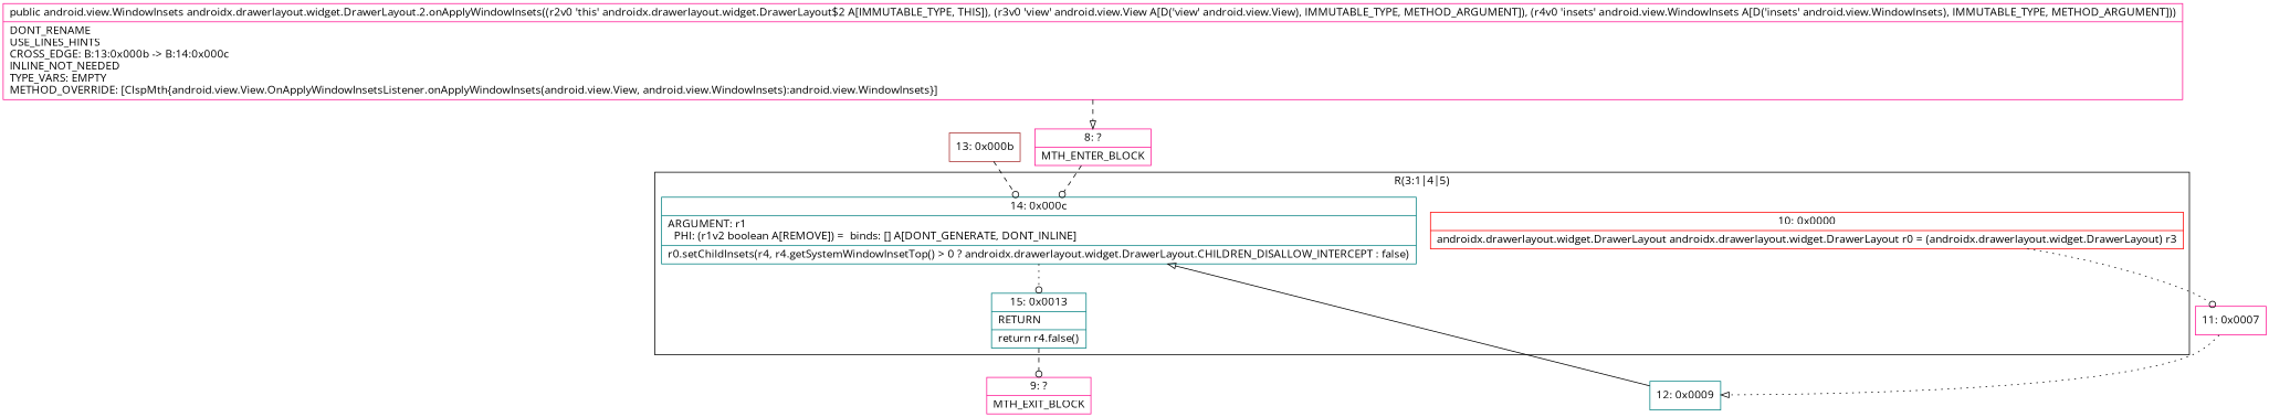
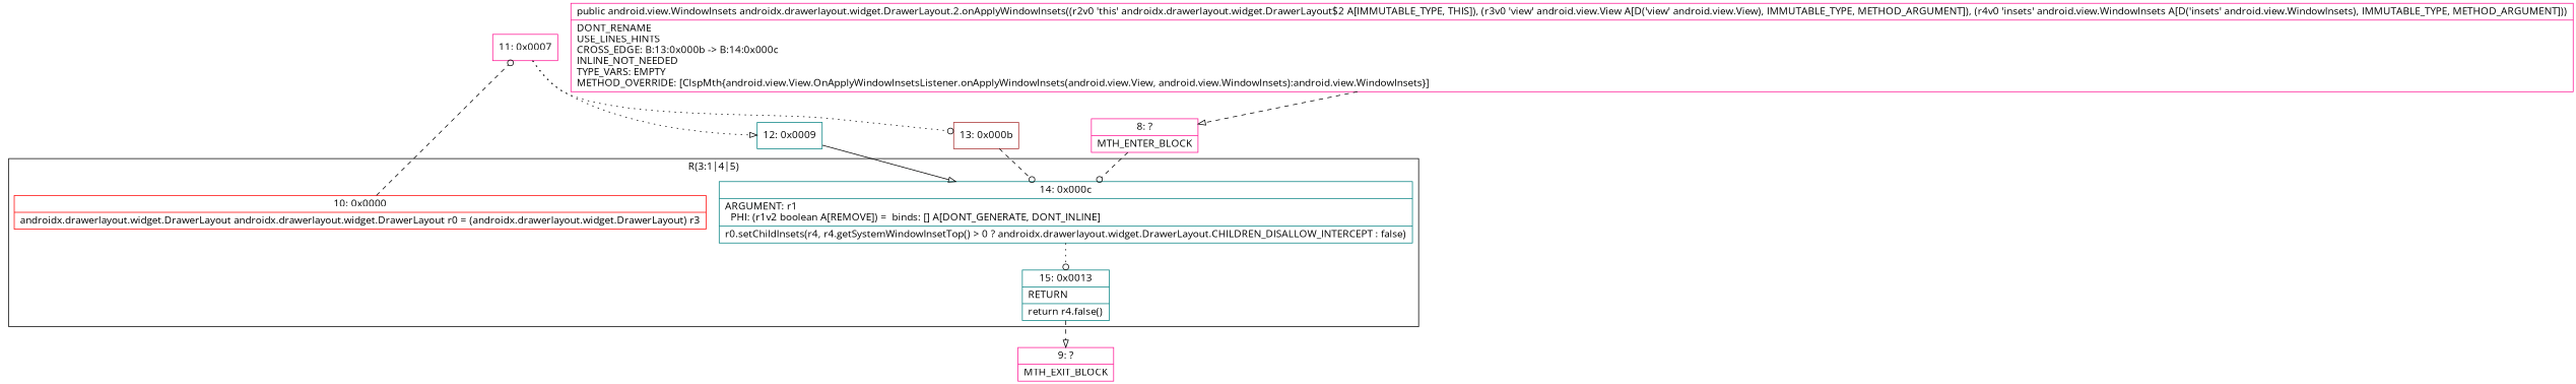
  digraph {
    fontname="Open Sans"
    node [color=deeppink fontname="Open Sans" shape=record]
    edge [arrowhead=odot fontname="Open Sans" style=dotted]
    n1 [color=red label="{10\:\ 0x0000|androidx.drawerlayout.widget.DrawerLayout androidx.drawerlayout.widget.DrawerLayout r0 = (androidx.drawerlayout.widget.DrawerLayout) r3\l}"]
    n2 [color=teal label="{14\:\ 0x000c|ARGUMENT: r1 \l  PHI: (r1v2 boolean A[REMOVE]) =  binds: [] A[DONT_GENERATE, DONT_INLINE]\l|r0.setChildInsets(r4, r4.getSystemWindowInsetTop() \> 0 ? androidx.drawerlayout.widget.DrawerLayout.CHILDREN_DISALLOW_INTERCEPT : false)\l}"]
    n3 [color=teal label="{15\:\ 0x0013|RETURN\l|return r4.false()\l}"]
    n4 [label="{11\:\ 0x0007}"]
    n5 [label="{9\:\ ?|MTH_EXIT_BLOCK\l}"]
    n6 [color=teal label="{12\:\ 0x0009}"]
    n7 [color=brown label="{13\:\ 0x000b}"]
    n8 [label="{8\:\ ?|MTH_ENTER_BLOCK\l}"]
    n9 [label="{public android.view.WindowInsets androidx.drawerlayout.widget.DrawerLayout.2.onApplyWindowInsets((r2v0 'this' androidx.drawerlayout.widget.DrawerLayout$2 A[IMMUTABLE_TYPE, THIS]), (r3v0 'view' android.view.View A[D('view' android.view.View), IMMUTABLE_TYPE, METHOD_ARGUMENT]), (r4v0 'insets' android.view.WindowInsets A[D('insets' android.view.WindowInsets), IMMUTABLE_TYPE, METHOD_ARGUMENT]))  | DONT_RENAME\lUSE_LINES_HINTS\lCROSS_EDGE: B:13:0x000b \-\> B:14:0x000c\lINLINE_NOT_NEEDED\lTYPE_VARS: EMPTY\lMETHOD_OVERRIDE: [ClspMth\{android.view.View.OnApplyWindowInsetsListener.onApplyWindowInsets(android.view.View, android.view.WindowInsets):android.view.WindowInsets\}]\l}"]
    subgraph cluster_1 {
      label="R(3:1|4|5)"
      n1
      n2
      n3
    }
-   n1 -> n4
+   n1 -> n4 [style=dashed]
    n2 -> n3
-   n3 -> n5 [style=dashed]
+   n3 -> n5 [arrowhead=onormal style=dashed]
    n4 -> n6 [arrowhead=onormal]
+   n4 -> n7
    n6 -> n2 [arrowhead=onormal style=solid]
    n7 -> n2 [style=dashed]
    n8 -> n2 [style=dashed]
    n9 -> n8 [arrowhead=onormal style=dashed]
  }
